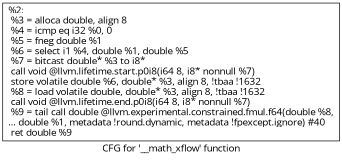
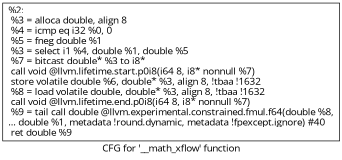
  digraph {
    label="CFG for '__math_xflow' function"
    fontname="Open Sans"
-   n1 [label="{%2:\l  %3 = alloca double, align 8\l  %4 = icmp eq i32 %0, 0\l  %5 = fneg double %1\l  %6 = select i1 %4, double %1, double %5\l  %7 = bitcast double* %3 to i8*\l  call void @llvm.lifetime.start.p0i8(i64 8, i8* nonnull %7)\l  store volatile double %6, double* %3, align 8, !tbaa !1632\l  %8 = load volatile double, double* %3, align 8, !tbaa !1632\l  call void @llvm.lifetime.end.p0i8(i64 8, i8* nonnull %7)\l  %9 = tail call double @llvm.experimental.constrained.fmul.f64(double %8,\l... double %1, metadata !round.dynamic, metadata !fpexcept.ignore) #40\l  ret double %9\l}" shape=record fontname="Open Sans"]
+   n1 [label="{%2:\l  %3 = alloca double, align 8\l  %4 = icmp eq i32 %0, 0\l  %5 = fneg double %1\l  %3 = select i1 %4, double %1, double %5\l  %7 = bitcast double* %3 to i8*\l  call void @llvm.lifetime.start.p0i8(i64 8, i8* nonnull %7)\l  store volatile double %6, double* %3, align 8, !tbaa !1632\l  %8 = load volatile double, double* %3, align 8, !tbaa !1632\l  call void @llvm.lifetime.end.p0i8(i64 8, i8* nonnull %7)\l  %9 = tail call double @llvm.experimental.constrained.fmul.f64(double %8,\l... double %1, metadata !round.dynamic, metadata !fpexcept.ignore) #40\l  ret double %9\l}" shape=record fontname="Open Sans"]
  }
